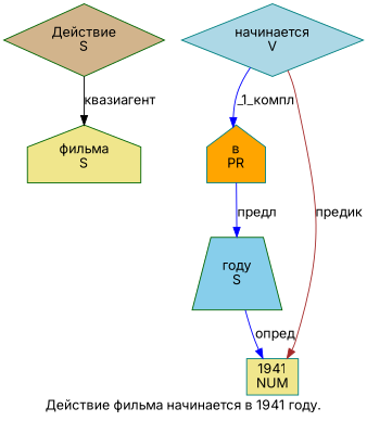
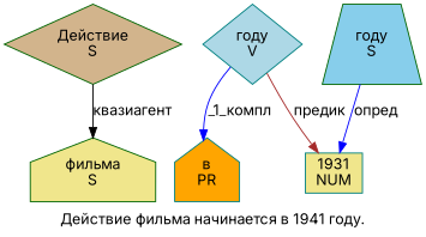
  digraph {
    fontname=Inter
    label="Действие фильма начинается в 1941 году."
    node [color=darkgreen fillcolor=khaki fontname=Inter penwidth=1 shape=diamond style=filled]
    edge [color=blue fontname=Inter]
    n1 [fillcolor=tan label="Действие\nS"]
    n2 [label="фильма\nS" shape=house]
-   n3 [color=teal fillcolor=lightblue label="начинается\nV"]
+   n3 [color=teal fillcolor=lightblue label="году\nV"]
    n4 [color=teal fillcolor=orange label="в\nPR" shape=house]
-   n5 [color=teal label="1941\nNUM" shape=box]
+   n5 [color=teal label="1931\nNUM" shape=box]
    n6 [fillcolor=skyblue label="году\nS" shape=trapezium]
    n1 -> n2 [color=black label="квазиагент"]
    n3 -> n4 [label="_1_компл"]
    n3 -> n5 [color=brown label="предик"]
-   n4 -> n6 [label="предл"]
    n6 -> n5 [label="опред"]
  }
